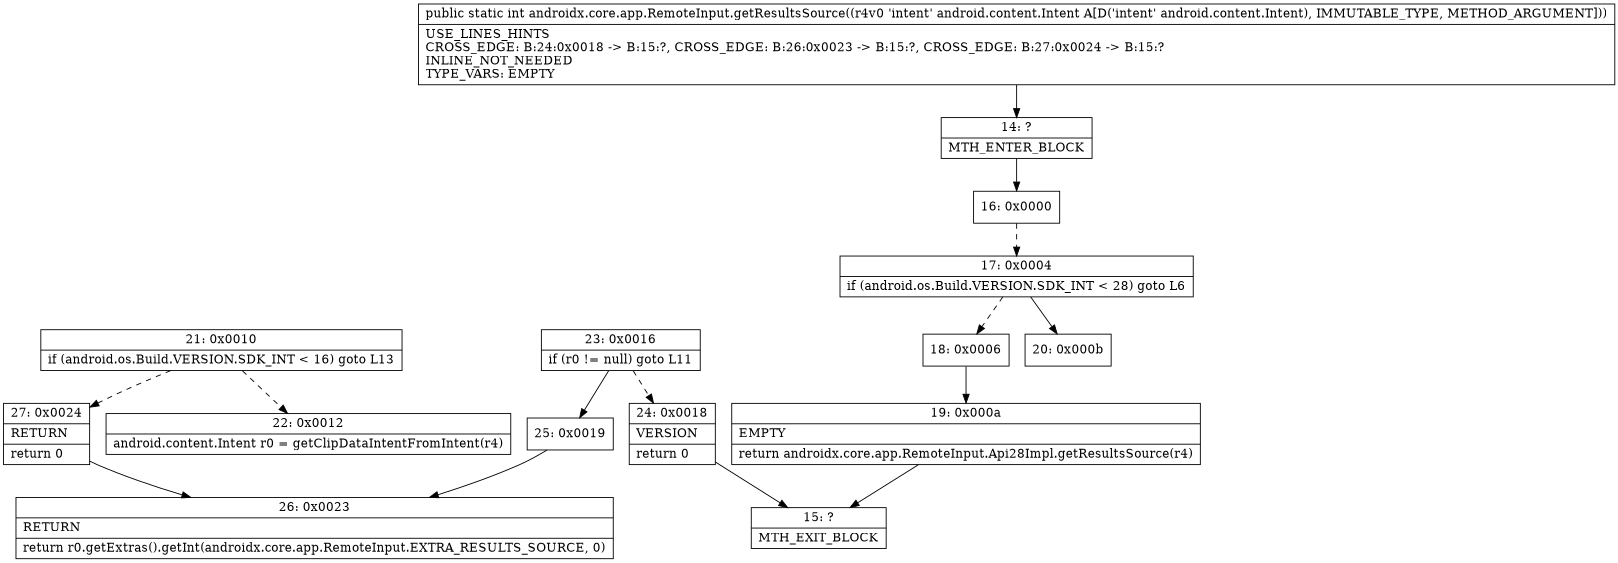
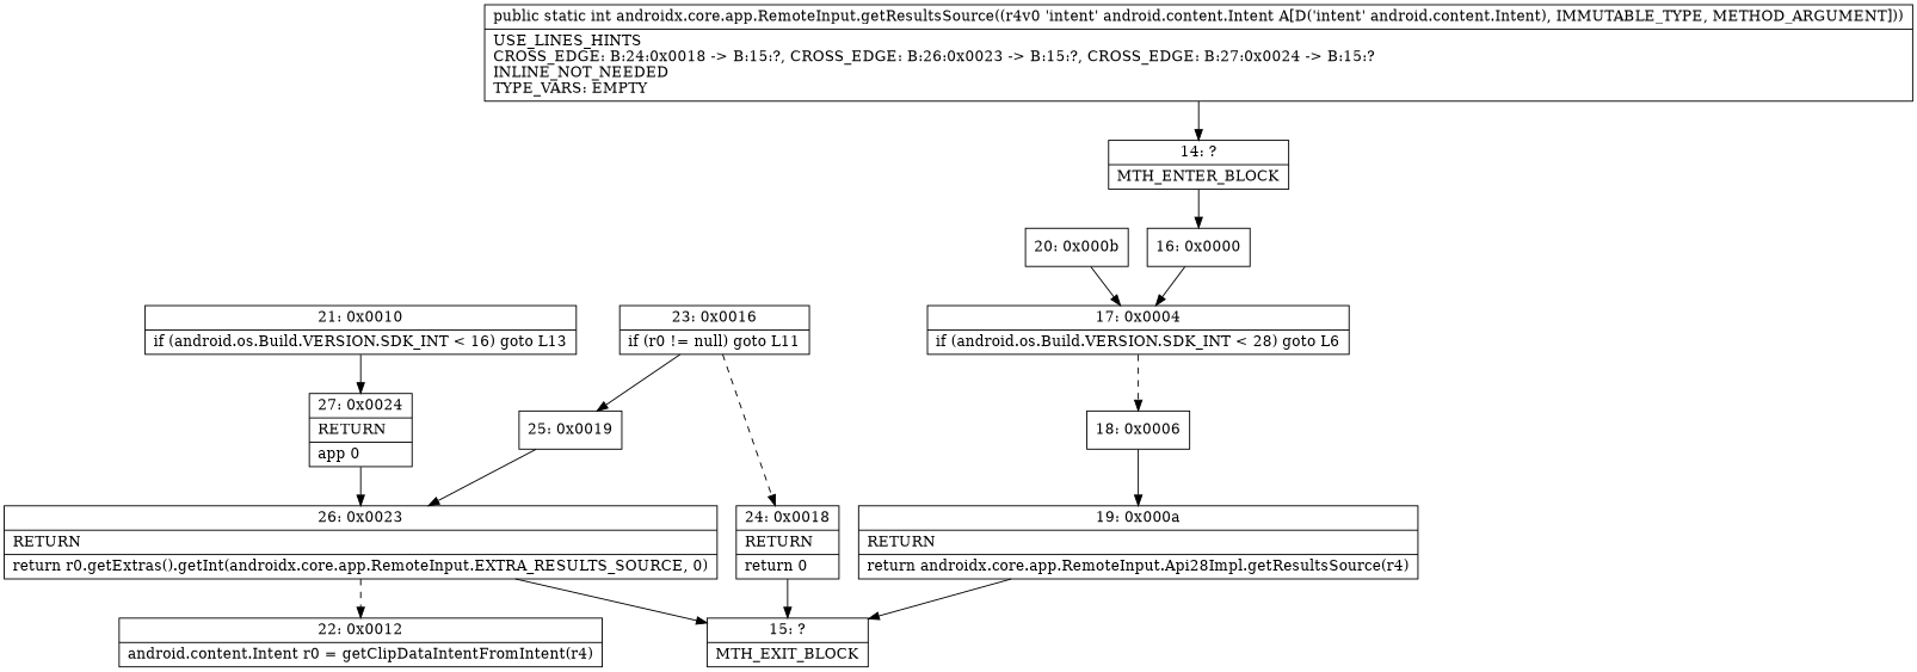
  digraph {
    node [shape=record]
    n1 [label="{14\:\ ?|MTH_ENTER_BLOCK\l}"]
    n2 [label="{16\:\ 0x0000}"]
    n3 [label="{17\:\ 0x0004|if (android.os.Build.VERSION.SDK_INT \< 28) goto L6\l}"]
    n4 [label="{18\:\ 0x0006}"]
    n5 [label="{20\:\ 0x000b}"]
-   n6 [label="{19\:\ 0x000a|EMPTY\l|return androidx.core.app.RemoteInput.Api28Impl.getResultsSource(r4)\l}"]
+   n6 [label="{19\:\ 0x000a|RETURN\l|return androidx.core.app.RemoteInput.Api28Impl.getResultsSource(r4)\l}"]
    n7 [label="{15\:\ ?|MTH_EXIT_BLOCK\l}"]
    n8 [label="{21\:\ 0x0010|if (android.os.Build.VERSION.SDK_INT \< 16) goto L13\l}"]
    n9 [label="{22\:\ 0x0012|android.content.Intent r0 = getClipDataIntentFromIntent(r4)\l}"]
-   n10 [label="{27\:\ 0x0024|RETURN\l|return 0\l}"]
+   n10 [label="{27\:\ 0x0024|RETURN\l|app 0\l}"]
    n11 [label="{26\:\ 0x0023|RETURN\l|return r0.getExtras().getInt(androidx.core.app.RemoteInput.EXTRA_RESULTS_SOURCE, 0)\l}"]
    n12 [label="{23\:\ 0x0016|if (r0 != null) goto L11\l}"]
-   n13 [label="{24\:\ 0x0018|VERSION\l|return 0\l}"]
+   n13 [label="{24\:\ 0x0018|RETURN\l|return 0\l}"]
    n14 [label="{25\:\ 0x0019}"]
    n15 [label="{public static int androidx.core.app.RemoteInput.getResultsSource((r4v0 'intent' android.content.Intent A[D('intent' android.content.Intent), IMMUTABLE_TYPE, METHOD_ARGUMENT]))  | USE_LINES_HINTS\lCROSS_EDGE: B:24:0x0018 \-\> B:15:?, CROSS_EDGE: B:26:0x0023 \-\> B:15:?, CROSS_EDGE: B:27:0x0024 \-\> B:15:?\lINLINE_NOT_NEEDED\lTYPE_VARS: EMPTY\l}"]
    n1 -> n2
-   n2 -> n3 [style=dashed]
+   n2 -> n3
    n3 -> n4 [style=dashed]
-   n3 -> n5
+   n5 -> n3
    n4 -> n6
    n6 -> n7
-   n8 -> n9 [style=dashed]
-   n8 -> n10 [style=dashed]
+   n11 -> n9 [style=dashed]
+   n8 -> n10
    n10 -> n11
+   n11 -> n7
    n12 -> n13 [style=dashed]
    n12 -> n14
    n13 -> n7
    n14 -> n11
    n15 -> n1
  }
